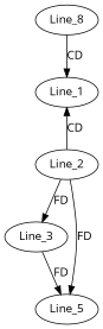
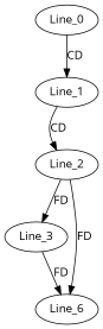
  digraph {
    fontname="Open Sans"
    node [fontname="Open Sans"]
    edge [fontname="Open Sans"]
-   Line_0 [label=Line_8]
+   Line_0
    Line_1
    Line_2
    Line_3
-   Line_5
+   Line_5 [label=Line_6]
    Line_0 -> Line_1 [label=CD]
-   Line_2 -> Line_1 [label=CD]
+   Line_1 -> Line_2 [label=CD]
    Line_2 -> Line_3 [label=FD]
    Line_2 -> Line_5 [label=FD]
    Line_3 -> Line_5 [label=FD]
  }
